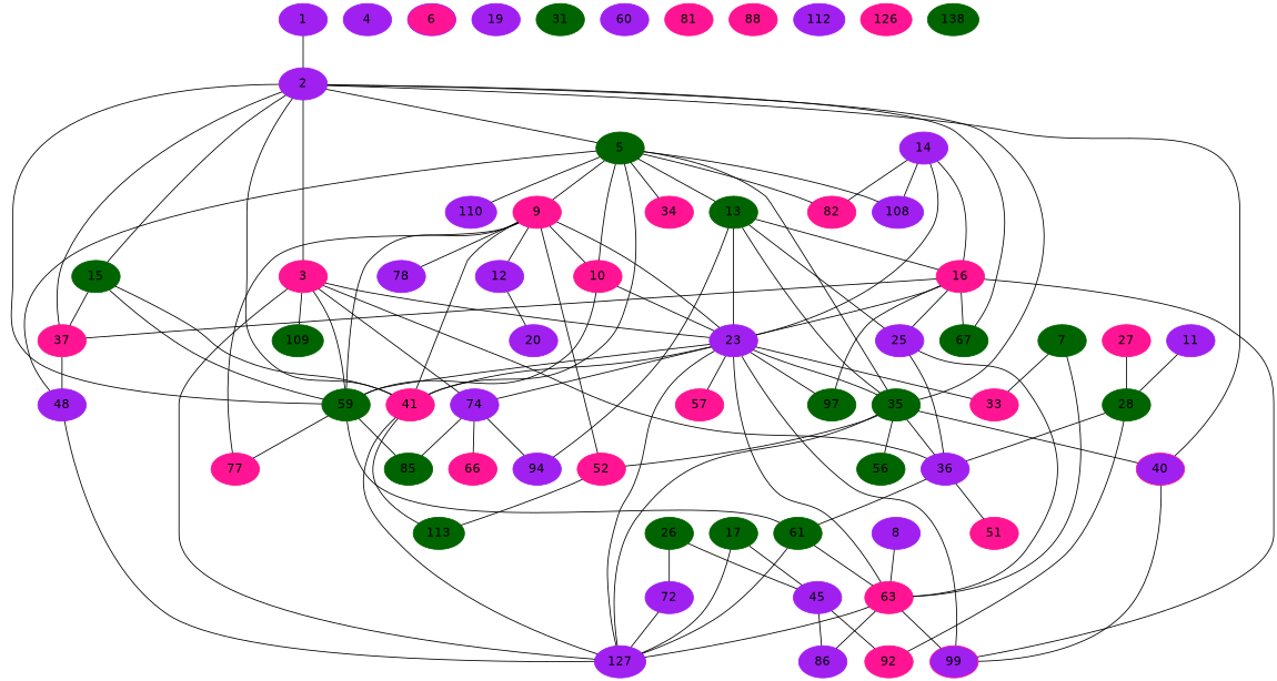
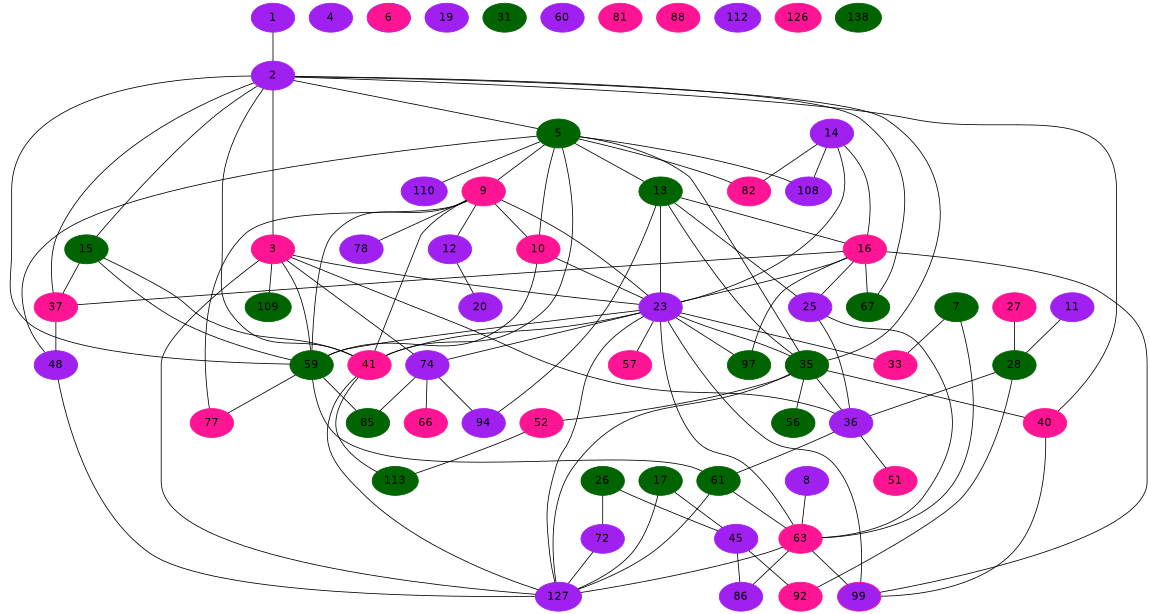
  graph {
    fontname="DejaVu Sans"
    node [color=purple fontname="DejaVu Sans" style=filled]
    edge [fontname="DejaVu Sans"]
    1 [super="+69"]
    2 [super="+74+58"]
    3 [color=deeppink super="+18+43+119"]
    5 [color=darkgreen super="+76+87"]
    15 [color=darkgreen super="+70"]
    35 [color=darkgreen super="+49+46"]
    37 [color=deeppink super="+84+68"]
-   40 [color=deeppink super="+125" fillcolor=purple]
+   40 [color=deeppink super="+125"]
    41 [color=deeppink super="+137"]
    59 [color=darkgreen super="+104+102"]
    67 [color=darkgreen]
    23 [super="+144+128+90+80+96+89"]
    36 [super="+50+105"]
    n14 [label=74 super="+101"]
    109 [color=darkgreen]
    127 [super="+132"]
    9 [color=deeppink super="+147+32"]
    10 [color=deeppink super="+44+42+120"]
    13 [color=darkgreen super="+22+29"]
-   34 [color=deeppink]
    48 [super="+111"]
    82 [color=deeppink]
    108
    110 [super="+140"]
    52 [color=deeppink super="+71"]
    56 [color=darkgreen]
    99 [color=deeppink fillcolor=purple super="+106"]
    113 [color=darkgreen]
    77 [color=deeppink super="+129"]
    61 [color=darkgreen super="+65"]
    85 [color=darkgreen]
    33 [color=deeppink]
    63 [color=deeppink super="+107"]
    97 [color=darkgreen]
    57 [color=deeppink]
    51 [color=deeppink super="+116"]
    94
    66 [color=deeppink super="+122"]
    4
    12 [super="+103+39+79"]
    78
    16 [color=deeppink super="+30+54+47"]
    25 [super="+55"]
    6 [fillcolor=deeppink]
    7 [color=darkgreen super="+136"]
    86
    8 [super="+114"]
    20
    11 [super="+24"]
    28 [color=darkgreen super="+130"]
    92 [color=deeppink]
    14 [super="+38"]
    45 [super="+98+73"]
    17 [color=darkgreen]
    19
    n56 [color=deeppink label=27]
    26 [color=darkgreen super="+27"]
    72
    31 [color=darkgreen]
    60
    81 [color=deeppink]
    88 [color=deeppink]
    112
    126 [color=deeppink]
    138 [color=darkgreen]
    1 -- 2
    2 -- 3
    2 -- 5
    2 -- 15
    2 -- 35
    2 -- 37
    2 -- 40
    2 -- 41
    2 -- 59
    2 -- 67
    3 -- 59 [weight=2]
    3 -- 23
    3 -- 36
    3 -- n14
    3 -- 109
    3 -- 127
    5 -- 35 [weight=2]
    5 -- 41
    5 -- 9 [weight=2]
    5 -- 10
    5 -- 13
-   5 -- 34
    5 -- 48
    5 -- 82
    5 -- 108
    5 -- 110
    15 -- 37
    15 -- 41
    15 -- 59
    35 -- 40 [weight=2]
    35 -- 36
    35 -- 127
    35 -- 52
    35 -- 56
    37 -- 48
    40 -- 99
    41 -- 127
    41 -- 113
    59 -- 77
    59 -- 61
    59 -- 85
    23 -- 35
    23 -- 41
    23 -- 59
    23 -- n14
    23 -- 127
    23 -- 99
    23 -- 33 [weight=2]
    23 -- 63
    23 -- 97
    23 -- 57 [weight=2]
    36 -- 61
    36 -- 51
    n14 -- 85
    n14 -- 94
    n14 -- 66
    9 -- 41
    9 -- 59
    9 -- 23
    9 -- 10
-   9 -- 52
    9 -- 77
    9 -- 12
    9 -- 78
    10 -- 59 [weight=2]
    10 -- 23
    13 -- 35
    13 -- 23
    13 -- 94
    13 -- 16
    13 -- 25
    48 -- 127
    52 -- 113
    61 -- 127
    61 -- 63
    63 -- 127
    63 -- 99
    63 -- 86
    12 -- 20
    16 -- 37
    16 -- 67
    16 -- 23 [weight=2]
    16 -- 99
    16 -- 97
    16 -- 25
    25 -- 36
    25 -- 63
    7 -- 33
    7 -- 63
    8 -- 63
    11 -- 28
    28 -- 36
    28 -- 92
    14 -- 23
    14 -- 82
    14 -- 108
    14 -- 16
    45 -- 86
    45 -- 92
    17 -- 127
    17 -- 45
    n56 -- 28
    26 -- 45
    26 -- 72
    72 -- 127
  }
